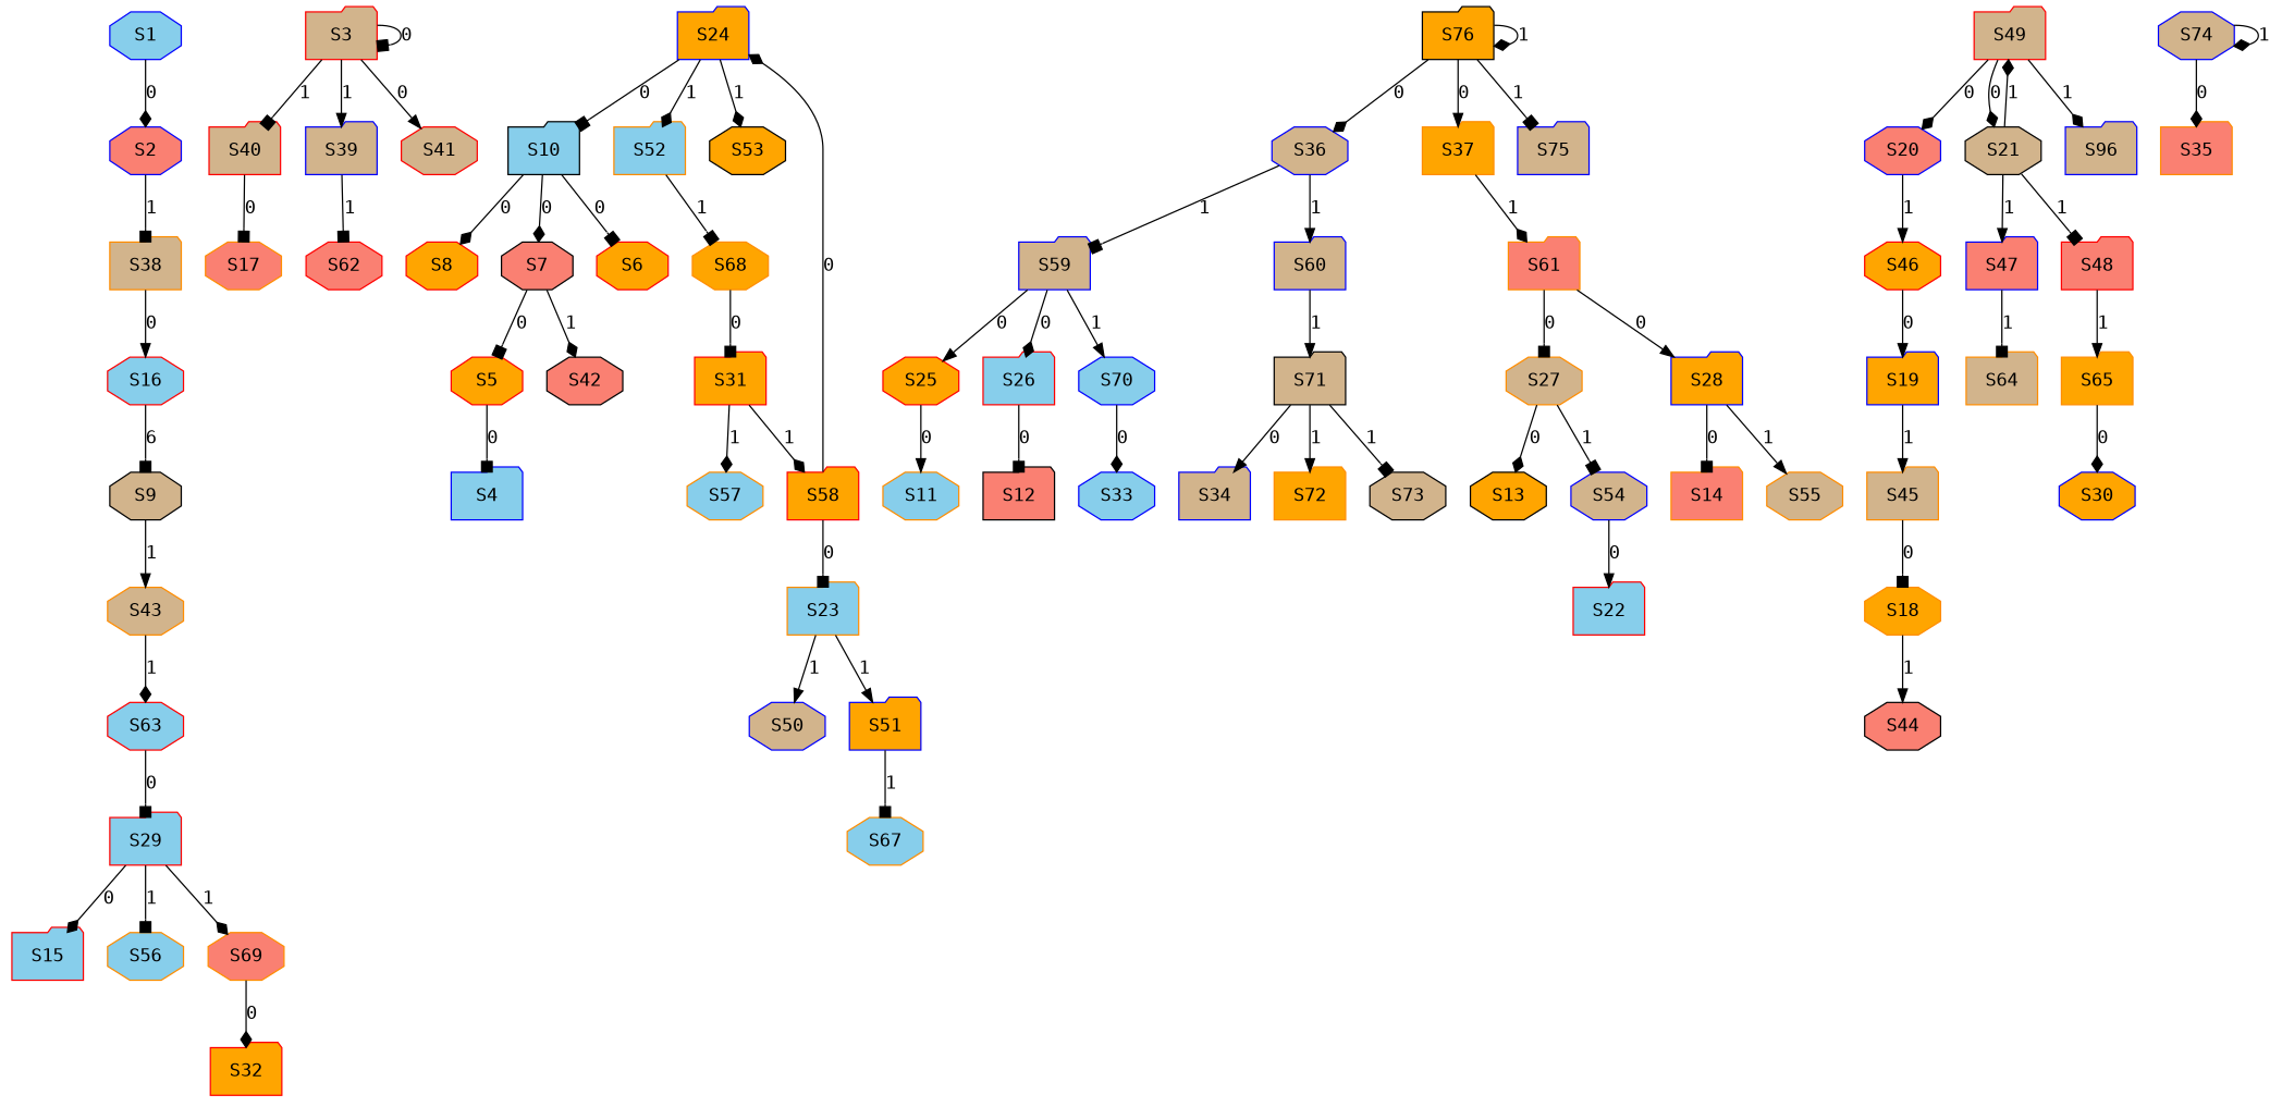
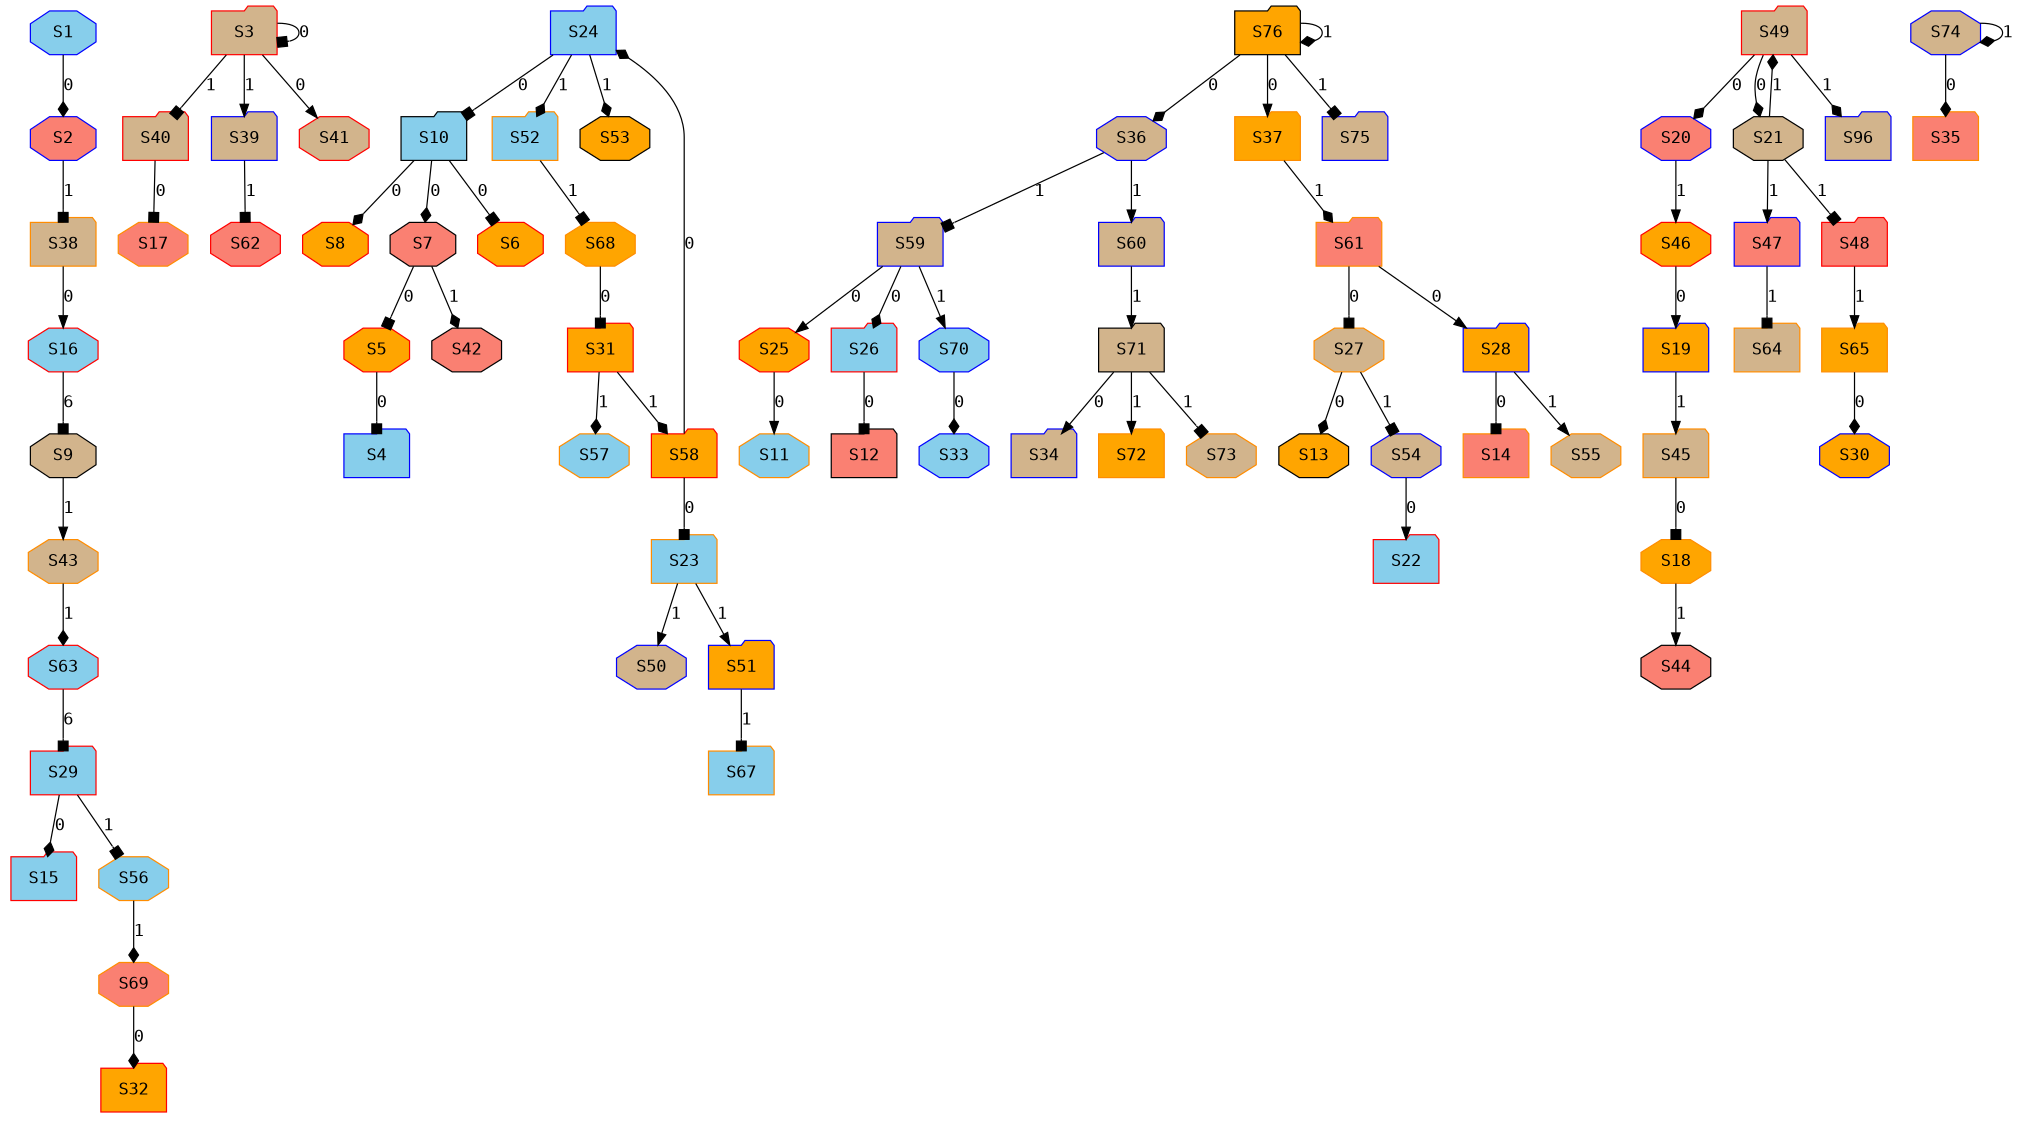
  strict digraph {
    fontname="DejaVu Sans Mono"
    node [color=darkorange fillcolor=tan fontname="DejaVu Sans Mono" shape=octagon style=filled]
    edge [arrowhead=diamond fontname="DejaVu Sans Mono"]
    S1 [color=blue fillcolor=skyblue]
    S2 [color=blue fillcolor=salmon]
    S38 [shape=folder]
    S16 [color=red fillcolor=skyblue]
    S3 [color=red shape=folder]
    S40 [color=red shape=folder]
    S39 [color=blue shape=folder]
    S41 [color=red]
    S17 [fillcolor=salmon]
    S62 [color=red fillcolor=salmon]
    S5 [color=red fillcolor=orange]
    S4 [color=blue fillcolor=skyblue shape=folder]
    S7 [color=black fillcolor=salmon]
    S42 [color=black fillcolor=salmon]
    S10 [color=black fillcolor=skyblue shape=folder]
    S6 [color=red fillcolor=orange]
    S8 [color=red fillcolor=orange]
    S9 [color=black]
    S43
    S63 [color=red fillcolor=skyblue]
-   S24 [color=blue fillcolor=orange shape=folder]
+   S24 [color=blue fillcolor=skyblue shape=folder]
    S52 [fillcolor=skyblue shape=folder]
    S53 [color=black fillcolor=orange]
    S68 [fillcolor=orange]
    S25 [color=red fillcolor=orange]
    S11 [fillcolor=skyblue]
    S26 [color=red fillcolor=skyblue shape=folder]
    S12 [color=black fillcolor=salmon shape=folder]
    S13 [color=black fillcolor=orange]
    S27
    S54 [color=blue]
    S22 [color=red fillcolor=skyblue shape=folder]
    S28 [color=blue fillcolor=orange shape=folder]
    S14 [fillcolor=salmon shape=folder]
    S55
    S29 [color=red fillcolor=skyblue shape=folder]
    S15 [color=red fillcolor=skyblue shape=folder]
    S56 [fillcolor=skyblue]
    S69 [fillcolor=salmon]
    S45 [shape=folder]
    S18 [fillcolor=orange]
    S44 [color=black fillcolor=salmon]
    S46 [color=red fillcolor=orange]
    S19 [color=blue fillcolor=orange shape=folder]
    S49 [color=red shape=folder]
    S20 [color=blue fillcolor=salmon]
    S21 [color=black]
    n48 [color=blue label=S96 shape=folder]
    S47 [color=blue fillcolor=salmon shape=folder]
    S48 [color=red fillcolor=salmon shape=folder]
    S64 [shape=folder]
    S65 [fillcolor=orange shape=folder]
    S58 [color=red fillcolor=orange shape=folder]
    S23 [fillcolor=skyblue shape=folder]
    S50 [color=blue]
    S51 [color=blue fillcolor=orange shape=folder]
-   S67 [fillcolor=skyblue]
+   S67 [fillcolor=skyblue shape=folder]
    S59 [color=blue shape=folder]
    S70 [color=blue fillcolor=skyblue]
    S33 [color=blue fillcolor=skyblue]
    S61 [fillcolor=salmon shape=folder]
    S30 [color=blue fillcolor=orange]
    S31 [color=red fillcolor=orange shape=folder]
    S57 [fillcolor=skyblue]
    S32 [color=red fillcolor=orange shape=folder]
    S71 [color=black shape=folder]
    S34 [color=blue shape=folder]
    S72 [fillcolor=orange shape=folder]
-   S73 [color=black]
+   S73
    S74 [color=blue]
    S35 [fillcolor=salmon shape=folder]
    S76 [color=black fillcolor=orange shape=folder]
    S36 [color=blue]
    S37 [fillcolor=orange shape=folder]
    S75 [color=blue shape=folder]
    S60 [color=blue shape=folder]
    S1 -> S2 [label=0]
    S2 -> S38 [arrowhead=box label=1]
    S38 -> S16 [arrowhead=normal label=0]
    S16 -> S9 [arrowhead=box label=6]
    S3 -> S3 [arrowhead=box label=0]
    S3 -> S40 [arrowhead=box label=1]
    S3 -> S39 [arrowhead=normal label=1]
    S3 -> S41 [arrowhead=normal label=0]
    S40 -> S17 [arrowhead=box label=0]
    S39 -> S62 [arrowhead=box label=1]
    S5 -> S4 [arrowhead=box label=0]
    S7 -> S5 [arrowhead=box label=0]
    S7 -> S42 [label=1]
    S10 -> S7 [label=0]
    S10 -> S6 [arrowhead=box label=0]
    S10 -> S8 [label=0]
    S9 -> S43 [arrowhead=normal label=1]
    S43 -> S63 [label=1]
-   S63 -> S29 [arrowhead=box label=0]
+   S63 -> S29 [arrowhead=box label=6]
    S24 -> S10 [arrowhead=box label=0]
    S24 -> S52 [label=1]
    S24 -> S53 [label=1]
    S52 -> S68 [arrowhead=box label=1]
    S68 -> S31 [arrowhead=box label=0]
    S25 -> S11 [arrowhead=normal label=0]
    S26 -> S12 [arrowhead=box label=0]
    S27 -> S13 [label=0]
    S27 -> S54 [arrowhead=box label=1]
    S54 -> S22 [arrowhead=normal label=0]
    S28 -> S14 [arrowhead=box label=0]
    S28 -> S55 [arrowhead=normal label=1]
    S29 -> S15 [label=0]
    S29 -> S56 [arrowhead=box label=1]
-   S29 -> S69 [label=1]
+   S56 -> S69 [label=1]
    S69 -> S32 [label=0]
    S45 -> S18 [arrowhead=box label=0]
    S18 -> S44 [arrowhead=normal label=1]
    S46 -> S19 [arrowhead=normal label=0]
    S19 -> S45 [arrowhead=normal label=1]
    S49 -> S20 [label=0]
    S49 -> S21 [label=0]
    S49 -> n48 [label=1]
    S20 -> S46 [arrowhead=normal label=1]
    S21 -> S49 [label=1]
    S21 -> S47 [arrowhead=normal label=1]
    S21 -> S48 [arrowhead=box label=1]
    S47 -> S64 [arrowhead=box label=1]
    S48 -> S65 [arrowhead=normal label=1]
    S65 -> S30 [label=0]
    S58 -> S24 [label=0]
    S58 -> S23 [arrowhead=box label=0]
    S23 -> S50 [arrowhead=normal label=1]
    S23 -> S51 [arrowhead=normal label=1]
    S51 -> S67 [arrowhead=box label=1]
    S59 -> S25 [arrowhead=normal label=0]
    S59 -> S26 [label=0]
    S59 -> S70 [arrowhead=normal label=1]
    S70 -> S33 [label=0]
    S61 -> S27 [arrowhead=box label=0]
    S61 -> S28 [arrowhead=normal label=0]
    S31 -> S58 [label=1]
    S31 -> S57 [label=1]
    S71 -> S34 [arrowhead=normal label=0]
    S71 -> S72 [arrowhead=normal label=1]
    S71 -> S73 [arrowhead=box label=1]
    S74 -> S74 [label=1]
    S74 -> S35 [label=0]
    S76 -> S76 [label=1]
    S76 -> S36 [label=0]
    S76 -> S37 [arrowhead=normal label=0]
    S76 -> S75 [arrowhead=box label=1]
    S36 -> S59 [arrowhead=box label=1]
    S36 -> S60 [arrowhead=normal label=1]
    S37 -> S61 [label=1]
    S60 -> S71 [arrowhead=normal label=1]
  }
